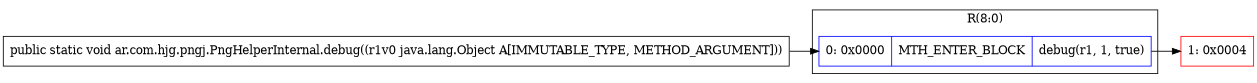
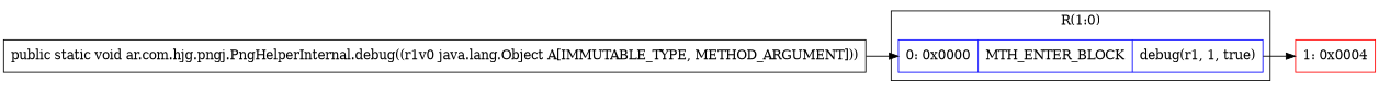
  digraph {
    rankdir=LR
    node [shape=record]
    n1 [color=blue label="{0\:\ 0x0000|MTH_ENTER_BLOCK\l|debug(r1, 1, true)\l}"]
    n2 [color=red label="{1\:\ 0x0004}"]
    n3 [label="{public static void ar.com.hjg.pngj.PngHelperInternal.debug((r1v0 java.lang.Object A[IMMUTABLE_TYPE, METHOD_ARGUMENT])) }"]
    subgraph cluster_1 {
-     label="R(8:0)"
+     label="R(1:0)"
      n1
    }
    n1 -> n2
    n3 -> n1
  }
